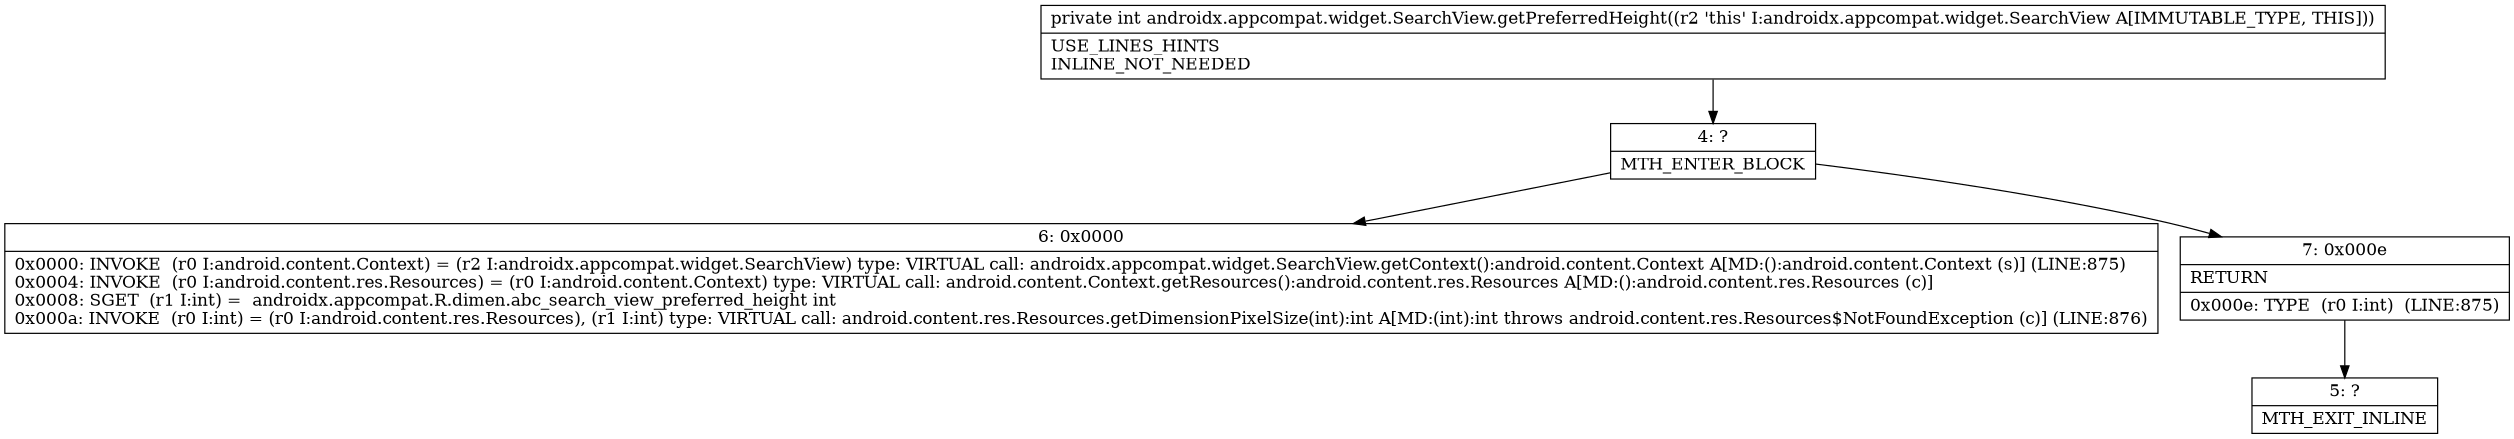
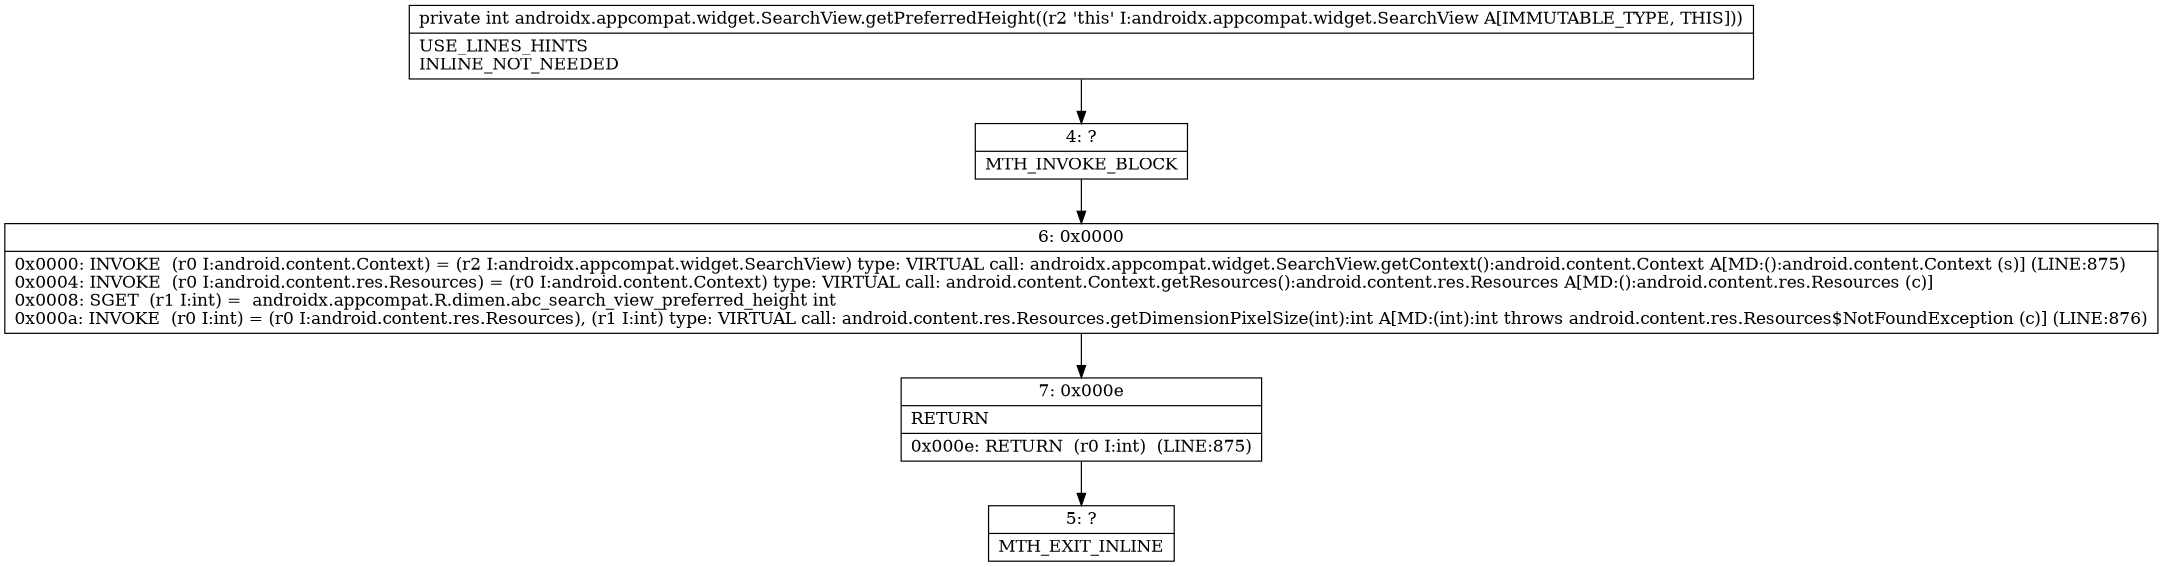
  digraph {
    node [shape=record]
-   n1 [label="{4\:\ ?|MTH_ENTER_BLOCK\l}"]
+   n1 [label="{4\:\ ?|MTH_INVOKE_BLOCK\l}"]
    n2 [label="{6\:\ 0x0000|0x0000: INVOKE  (r0 I:android.content.Context) = (r2 I:androidx.appcompat.widget.SearchView) type: VIRTUAL call: androidx.appcompat.widget.SearchView.getContext():android.content.Context A[MD:():android.content.Context (s)] (LINE:875)\l0x0004: INVOKE  (r0 I:android.content.res.Resources) = (r0 I:android.content.Context) type: VIRTUAL call: android.content.Context.getResources():android.content.res.Resources A[MD:():android.content.res.Resources (c)]\l0x0008: SGET  (r1 I:int) =  androidx.appcompat.R.dimen.abc_search_view_preferred_height int \l0x000a: INVOKE  (r0 I:int) = (r0 I:android.content.res.Resources), (r1 I:int) type: VIRTUAL call: android.content.res.Resources.getDimensionPixelSize(int):int A[MD:(int):int throws android.content.res.Resources$NotFoundException (c)] (LINE:876)\l}"]
-   n3 [label="{7\:\ 0x000e|RETURN\l|0x000e: TYPE  (r0 I:int)  (LINE:875)\l}"]
+   n3 [label="{7\:\ 0x000e|RETURN\l|0x000e: RETURN  (r0 I:int)  (LINE:875)\l}"]
    n4 [label="{5\:\ ?|MTH_EXIT_INLINE\l}"]
    n5 [label="{private int androidx.appcompat.widget.SearchView.getPreferredHeight((r2 'this' I:androidx.appcompat.widget.SearchView A[IMMUTABLE_TYPE, THIS]))  | USE_LINES_HINTS\lINLINE_NOT_NEEDED\l}"]
    n1 -> n2
-   n1 -> n3
+   n2 -> n3
    n3 -> n4
    n5 -> n1
  }
